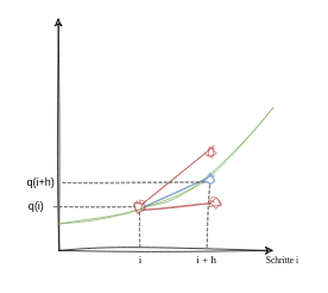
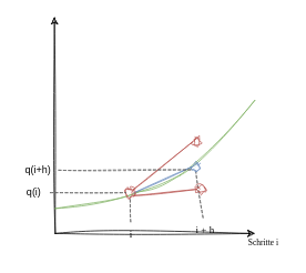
  <mxCell id="0" />
  <mxCell id="1" parent="0" />
  <mxCell id="2" value="" style="endArrow=classic;html=1;sketch=1;curveFitting=1;jiggle=2;endFill=1;" edge="1" parent="1"><mxGeometry width="50" height="50" relative="1" as="geometry"><mxPoint x="66" y="280" as="sourcePoint" /><mxPoint x="306" y="280" as="targetPoint" /></mxGeometry></mxCell>
  <mxCell id="3" style="edgeStyle=none;sketch=1;html=1;entryX=0.5;entryY=1;entryDx=0;entryDy=0;dashed=1;endArrow=none;endFill=0;fillColor=#f5f5f5;strokeColor=#666666;" edge="1" parent="1" source="4" target="13"><mxGeometry relative="1" as="geometry" /></mxCell>
- <mxCell id="4" value="i" style="text;html=1;align=center;verticalAlign=middle;resizable=0;points=[];autosize=1;strokeColor=none;fillColor=none;fontFamily=Tahoma;" vertex="1" parent="1"><mxGeometry x="142" y="276" width="30" height="30" as="geometry" /></mxCell>
+ <mxCell id="4" value="i" style="text;html=1;align=center;verticalAlign=middle;resizable=0;points=[];autosize=1;strokeColor=none;fillColor=none;fontFamily=Tahoma;" vertex="1" parent="1"><mxGeometry x="142" y="266" width="30" height="30" as="geometry" /></mxCell>
  <mxCell id="5" value="" style="endArrow=classic;html=1;sketch=1;curveFitting=1;jiggle=2;endFill=1;" edge="1" parent="1"><mxGeometry width="50" height="50" relative="1" as="geometry"><mxPoint x="66" y="280" as="sourcePoint" /><mxPoint x="65" y="20" as="targetPoint" /></mxGeometry></mxCell>
  <mxCell id="6" value="Schritte i" style="text;html=1;align=center;verticalAlign=middle;resizable=0;points=[];autosize=1;strokeColor=none;fillColor=none;fontSize=10;fontFamily=Tahoma;" vertex="1" parent="1"><mxGeometry x="286" y="275" width="60" height="30" as="geometry" /></mxCell>
  <mxCell id="7" style="edgeStyle=none;sketch=1;html=1;entryX=0.5;entryY=1;entryDx=0;entryDy=0;dashed=1;endArrow=none;endFill=0;fillColor=#f5f5f5;strokeColor=#666666;" edge="1" parent="1" source="8" target="16"><mxGeometry relative="1" as="geometry" /></mxCell>
- <mxCell id="8" value="i + h" style="text;html=1;align=center;verticalAlign=middle;resizable=0;points=[];autosize=1;strokeColor=none;fillColor=none;fontFamily=Tahoma;" vertex="1" parent="1"><mxGeometry x="206" y="276" width="50" height="30" as="geometry" /></mxCell>
+ <mxCell id="8" value="i + h" style="text;html=1;align=center;verticalAlign=middle;resizable=0;points=[];autosize=1;strokeColor=none;fillColor=none;fontFamily=Tahoma;" vertex="1" parent="1"><mxGeometry x="221" y="261" width="50" height="30" as="geometry" /></mxCell>
  <mxCell id="9" value="" style="curved=1;endArrow=none;html=1;endFill=0;sketch=1;curveFitting=1;jiggle=2;fillColor=#d5e8d4;strokeColor=#82b366;" edge="1" parent="1"><mxGeometry width="50" height="50" relative="1" as="geometry"><mxPoint x="66" y="250" as="sourcePoint" /><mxPoint x="306" y="120" as="targetPoint" /><Array as="points"><mxPoint x="136" y="240" /><mxPoint x="196" y="220" /><mxPoint x="236" y="200" /></Array></mxGeometry></mxCell>
  <mxCell id="10" style="edgeStyle=none;sketch=1;html=1;exitX=1;exitY=0;exitDx=0;exitDy=0;entryX=0;entryY=0.5;entryDx=0;entryDy=0;endArrow=none;endFill=0;fillColor=#f8cecc;strokeColor=#b85450;" edge="1" parent="1" source="13" target="14"><mxGeometry relative="1" as="geometry" /></mxCell>
  <mxCell id="11" style="edgeStyle=none;sketch=1;html=1;exitX=1;exitY=1;exitDx=0;exitDy=0;entryX=0;entryY=0.5;entryDx=0;entryDy=0;endArrow=none;endFill=0;fillColor=#f8cecc;strokeColor=#b85450;" edge="1" parent="1" source="13" target="15"><mxGeometry relative="1" as="geometry" /></mxCell>
  <mxCell id="12" style="edgeStyle=none;sketch=1;html=1;exitX=1;exitY=0.5;exitDx=0;exitDy=0;entryX=0;entryY=0.5;entryDx=0;entryDy=0;endArrow=none;endFill=0;fillColor=#dae8fc;strokeColor=#6c8ebf;" edge="1" parent="1" source="13" target="16"><mxGeometry relative="1" as="geometry" /></mxCell>
  <mxCell id="13" value="" style="ellipse;whiteSpace=wrap;html=1;aspect=fixed;sketch=1;curveFitting=1;jiggle=2;fillColor=none;strokeColor=#b85450;" vertex="1" parent="1"><mxGeometry x="151" y="226" width="10" height="10" as="geometry" /></mxCell>
  <mxCell id="14" value="" style="ellipse;whiteSpace=wrap;html=1;aspect=fixed;sketch=1;curveFitting=1;jiggle=2;fillColor=none;strokeColor=#b85450;" vertex="1" parent="1"><mxGeometry x="231" y="165" width="10" height="10" as="geometry" /></mxCell>
  <mxCell id="15" value="" style="ellipse;whiteSpace=wrap;html=1;aspect=fixed;sketch=1;curveFitting=1;jiggle=2;fillColor=none;strokeColor=#b85450;" vertex="1" parent="1"><mxGeometry x="236" y="222" width="10" height="10" as="geometry" /></mxCell>
  <mxCell id="16" value="" style="ellipse;whiteSpace=wrap;html=1;aspect=fixed;sketch=1;curveFitting=1;jiggle=2;fillColor=#dae8fc;strokeColor=#6c8ebf;" vertex="1" parent="1"><mxGeometry x="230" y="195" width="10" height="10" as="geometry" /></mxCell>
  <mxCell id="17" style="edgeStyle=none;sketch=1;html=1;entryX=0;entryY=0.5;entryDx=0;entryDy=0;dashed=1;endArrow=none;endFill=0;fillColor=#f5f5f5;strokeColor=#666666;" edge="1" parent="1" source="18" target="13"><mxGeometry relative="1" as="geometry" /></mxCell>
  <mxCell id="18" value="q(i)" style="text;html=1;align=center;verticalAlign=middle;resizable=0;points=[];autosize=1;strokeColor=none;fillColor=none;" vertex="1" parent="1"><mxGeometry x="20" y="216" width="40" height="30" as="geometry" /></mxCell>
  <mxCell id="19" style="edgeStyle=none;sketch=1;html=1;entryX=0;entryY=1;entryDx=0;entryDy=0;endArrow=none;endFill=0;dashed=1;fillColor=#f5f5f5;strokeColor=#666666;" edge="1" parent="1" source="20" target="16"><mxGeometry relative="1" as="geometry" /></mxCell>
  <mxCell id="20" value="q(i+h)" style="text;html=1;align=center;verticalAlign=middle;resizable=0;points=[];autosize=1;strokeColor=none;fillColor=none;" vertex="1" parent="1"><mxGeometry x="20" y="189" width="50" height="30" as="geometry" /></mxCell>
